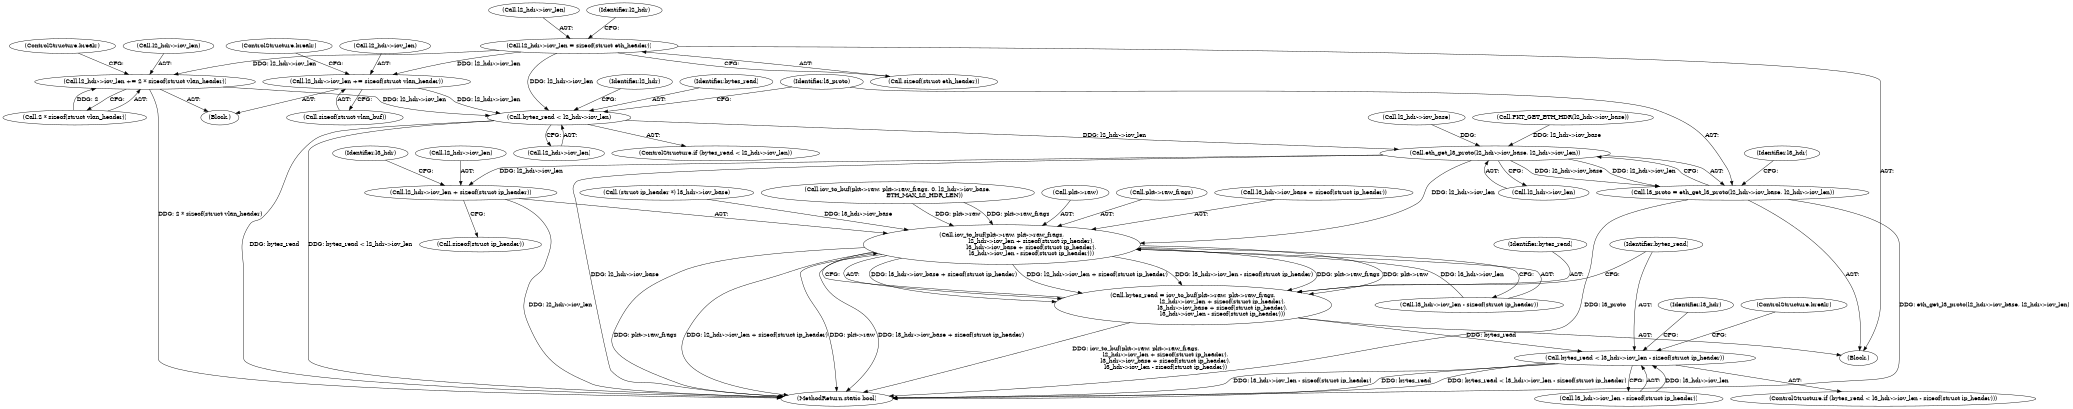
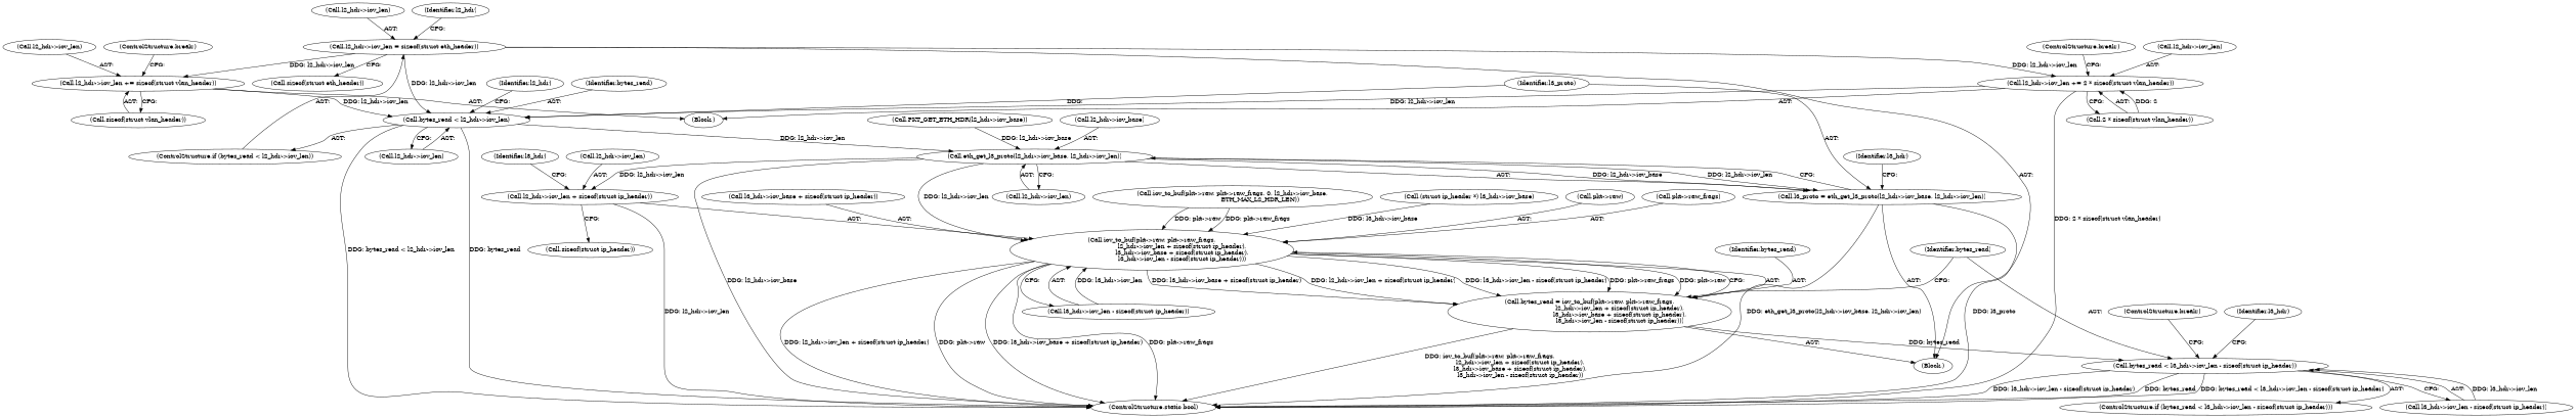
  digraph {
    n1 [label="(Call,l2_hdr->iov_len = sizeof(struct eth_header))"]
    n2 [label="(Call,l2_hdr->iov_len += sizeof(struct vlan_header))"]
    n3 [label="(Call,bytes_read < l2_hdr->iov_len)"]
    n4 [label="(Call,l2_hdr->iov_len += 2 * sizeof(struct vlan_header))"]
    n5 [label="(Call,sizeof(struct eth_header))"]
    n6 [label="(Block,)"]
-   n7 [label="(Call,sizeof(struct vlan_buf))"]
+   n7 [label="(Call,sizeof(struct vlan_header))"]
    n8 [label="(Block,)"]
    n9 [label="(Call,eth_get_l3_proto(l2_hdr->iov_base, l2_hdr->iov_len))"]
    n10 [label="(ControlStructure,if (bytes_read < l2_hdr->iov_len))"]
-   n11 [label="(MethodReturn,static bool)"]
+   n11 [label="(ControlStructure,static bool)"]
    n12 [label="(Call,l2_hdr->iov_len)"]
    n13 [label="(Call,2 * sizeof(struct vlan_header))"]
    n14 [label="(Call,l3_proto = eth_get_l3_proto(l2_hdr->iov_base, l2_hdr->iov_len))"]
    n15 [label="(Call,iov_to_buf(pkt->raw, pkt->raw_frags,\n                                l2_hdr->iov_len + sizeof(struct ip_header),\n                                l3_hdr->iov_base + sizeof(struct ip_header),\n                                l3_hdr->iov_len - sizeof(struct ip_header)))"]
    n16 [label="(Call,l2_hdr->iov_len + sizeof(struct ip_header))"]
    n17 [label="(Call,l2_hdr->iov_len)"]
    n18 [label="(Call,bytes_read = iov_to_buf(pkt->raw, pkt->raw_frags,\n                                l2_hdr->iov_len + sizeof(struct ip_header),\n                                l3_hdr->iov_base + sizeof(struct ip_header),\n                                l3_hdr->iov_len - sizeof(struct ip_header)))"]
    n19 [label="(Call,l3_hdr->iov_len - sizeof(struct ip_header))"]
    n20 [label="(Call,sizeof(struct ip_header))"]
    n21 [label="(Call,bytes_read < l3_hdr->iov_len - sizeof(struct ip_header))"]
    n22 [label="(ControlStructure,if (bytes_read < l3_hdr->iov_len - sizeof(struct ip_header)))"]
    n23 [label="(Call,l3_hdr->iov_len - sizeof(struct ip_header))"]
    n24 [label="(Identifier,l3_proto)"]
    n25 [label="(Identifier,l3_hdr)"]
    n26 [label="(Identifier,l3_hdr)"]
    n27 [label="(Call,(struct ip_header *) l3_hdr->iov_base)"]
    n28 [label="(ControlStructure,break;)"]
    n29 [label="(Call,pkt->raw)"]
    n30 [label="(ControlStructure,break;)"]
    n31 [label="(Call,PKT_GET_ETH_HDR(l2_hdr->iov_base))"]
    n32 [label="(Identifier,bytes_read)"]
    n33 [label="(Call,l2_hdr->iov_len)"]
    n34 [label="(Call,pkt->raw_frags)"]
    n35 [label="(Call,l2_hdr->iov_len)"]
    n36 [label="(Call,l2_hdr->iov_len)"]
    n37 [label="(Identifier,l2_hdr)"]
    n38 [label="(ControlStructure,break;)"]
    n39 [label="(Call,l2_hdr->iov_base)"]
    n40 [label="(Identifier,l2_hdr)"]
    n41 [label="(Call,l3_hdr->iov_base + sizeof(struct ip_header))"]
    n42 [label="(Identifier,bytes_read)"]
    n43 [label="(Identifier,l3_hdr)"]
    n44 [label="(Call,iov_to_buf(pkt->raw, pkt->raw_frags, 0, l2_hdr->iov_base,\n                             ETH_MAX_L2_HDR_LEN))"]
    n45 [label="(Identifier,bytes_read)"]
    n46 [label="(Call,l2_hdr->iov_len)"]
    n1 -> n2 [label="DDG: l2_hdr->iov_len"]
    n1 -> n3 [label="DDG: l2_hdr->iov_len"]
    n1 -> n4 [label="DDG: l2_hdr->iov_len"]
    n1 -> n5 [label="CFG: "]
    n1 -> n6 [label="AST: "]
    n2 -> n3 [label="DDG: l2_hdr->iov_len"]
    n2 -> n7 [label="CFG: "]
    n2 -> n8 [label="AST: "]
    n3 -> n9 [label="DDG: l2_hdr->iov_len"]
    n3 -> n10 [label="AST: "]
    n3 -> n11 [label="DDG: bytes_read < l2_hdr->iov_len"]
    n3 -> n11 [label="DDG: bytes_read"]
    n3 -> n12 [label="CFG: "]
    n4 -> n3 [label="DDG: l2_hdr->iov_len"]
    n4 -> n8 [label="AST: "]
    n4 -> n11 [label="DDG: 2 * sizeof(struct vlan_header)"]
    n4 -> n13 [label="CFG: "]
-   n5 -> n1 [label="AST: "]
+   n10 -> n1 [label="AST: "]
    n7 -> n2 [label="AST: "]
    n9 -> n11 [label="DDG: l2_hdr->iov_base"]
    n9 -> n14 [label="AST: "]
    n9 -> n14 [label="DDG: l2_hdr->iov_base"]
    n9 -> n14 [label="DDG: l2_hdr->iov_len"]
    n9 -> n15 [label="DDG: l2_hdr->iov_len"]
    n9 -> n16 [label="DDG: l2_hdr->iov_len"]
    n9 -> n17 [label="CFG: "]
    n12 -> n3 [label="AST: "]
    n13 -> n4 [label="AST: "]
    n13 -> n4 [label="DDG: 2"]
    n14 -> n6 [label="AST: "]
    n14 -> n9 [label="CFG: "]
    n14 -> n11 [label="DDG: eth_get_l3_proto(l2_hdr->iov_base, l2_hdr->iov_len)"]
    n14 -> n11 [label="DDG: l3_proto"]
    n15 -> n11 [label="DDG: pkt->raw_frags"]
    n15 -> n11 [label="DDG: l2_hdr->iov_len + sizeof(struct ip_header)"]
    n15 -> n11 [label="DDG: pkt->raw"]
    n15 -> n11 [label="DDG: l3_hdr->iov_base + sizeof(struct ip_header)"]
    n15 -> n18 [label="AST: "]
    n15 -> n18 [label="DDG: l3_hdr->iov_base + sizeof(struct ip_header)"]
    n15 -> n18 [label="DDG: l2_hdr->iov_len + sizeof(struct ip_header)"]
    n15 -> n18 [label="DDG: l3_hdr->iov_len - sizeof(struct ip_header)"]
    n15 -> n18 [label="DDG: pkt->raw_frags"]
    n15 -> n18 [label="DDG: pkt->raw"]
    n15 -> n19 [label="CFG: "]
    n16 -> n11 [label="DDG: l2_hdr->iov_len"]
    n16 -> n15 [label="AST: "]
    n16 -> n20 [label="CFG: "]
    n17 -> n9 [label="AST: "]
    n18 -> n6 [label="AST: "]
    n18 -> n11 [label="DDG: iov_to_buf(pkt->raw, pkt->raw_frags,\n                                l2_hdr->iov_len + sizeof(struct ip_header),\n                                l3_hdr->iov_base + sizeof(struct ip_header),\n                                l3_hdr->iov_len - sizeof(struct ip_header))"]
    n18 -> n15 [label="CFG: "]
    n18 -> n21 [label="DDG: bytes_read"]
    n19 -> n15 [label="AST: "]
    n19 -> n15 [label="DDG: l3_hdr->iov_len"]
    n21 -> n11 [label="DDG: l3_hdr->iov_len - sizeof(struct ip_header)"]
    n21 -> n11 [label="DDG: bytes_read"]
    n21 -> n11 [label="DDG: bytes_read < l3_hdr->iov_len - sizeof(struct ip_header)"]
    n21 -> n22 [label="AST: "]
    n21 -> n23 [label="CFG: "]
    n23 -> n21 [label="AST: "]
    n23 -> n21 [label="DDG: l3_hdr->iov_len"]
-   n24 -> n3 [label="CFG: "]
+   n24 -> n3 [label="DDG: "]
    n24 -> n14 [label="AST: "]
    n25 -> n16 [label="CFG: "]
    n26 -> n14 [label="CFG: "]
    n27 -> n15 [label="DDG: l3_hdr->iov_base"]
    n28 -> n21 [label="CFG: "]
    n29 -> n15 [label="AST: "]
    n30 -> n4 [label="CFG: "]
    n31 -> n9 [label="DDG: l2_hdr->iov_base"]
    n32 -> n3 [label="AST: "]
    n33 -> n16 [label="AST: "]
    n34 -> n15 [label="AST: "]
    n35 -> n4 [label="AST: "]
    n36 -> n1 [label="AST: "]
    n37 -> n3 [label="CFG: "]
    n38 -> n2 [label="CFG: "]
-   n39 -> n9 [label="DDG: "]
+   n39 -> n9 [label="AST: "]
    n40 -> n1 [label="CFG: "]
    n41 -> n15 [label="AST: "]
    n42 -> n18 [label="AST: "]
    n43 -> n21 [label="CFG: "]
    n44 -> n15 [label="DDG: pkt->raw"]
    n44 -> n15 [label="DDG: pkt->raw_frags"]
    n45 -> n18 [label="CFG: "]
    n45 -> n21 [label="AST: "]
    n46 -> n2 [label="AST: "]
  }
